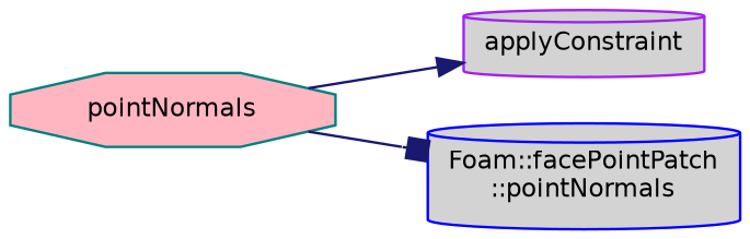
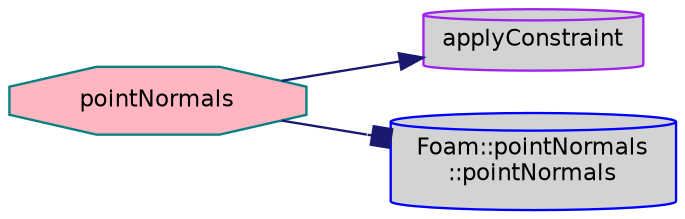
  digraph {
    rankdir=LR
    node [fillcolor=lightgrey fontname=Helvetica fontsize=10 shape=cylinder style=filled]
    edge [color=midnightblue fontname=Helvetica fontsize=10 labelfontname=Helvetica labelfontsize=10 style=solid]
    n1 [color=teal fillcolor=lightpink fontcolor=black height=0.2 label=pointNormals shape=octagon width=0.4]
    n2 [color=purple height=0.2 label=applyConstraint width=0.4]
-   n3 [color=blue height=0.2 label="Foam::facePointPatch\l::pointNormals" width=0.4]
+   n3 [color=blue height=0.2 label="Foam::pointNormals\l::pointNormals" width=0.4]
    n1 -> n2 [arrowhead=normal]
    n1 -> n3 [arrowhead=box]
  }
